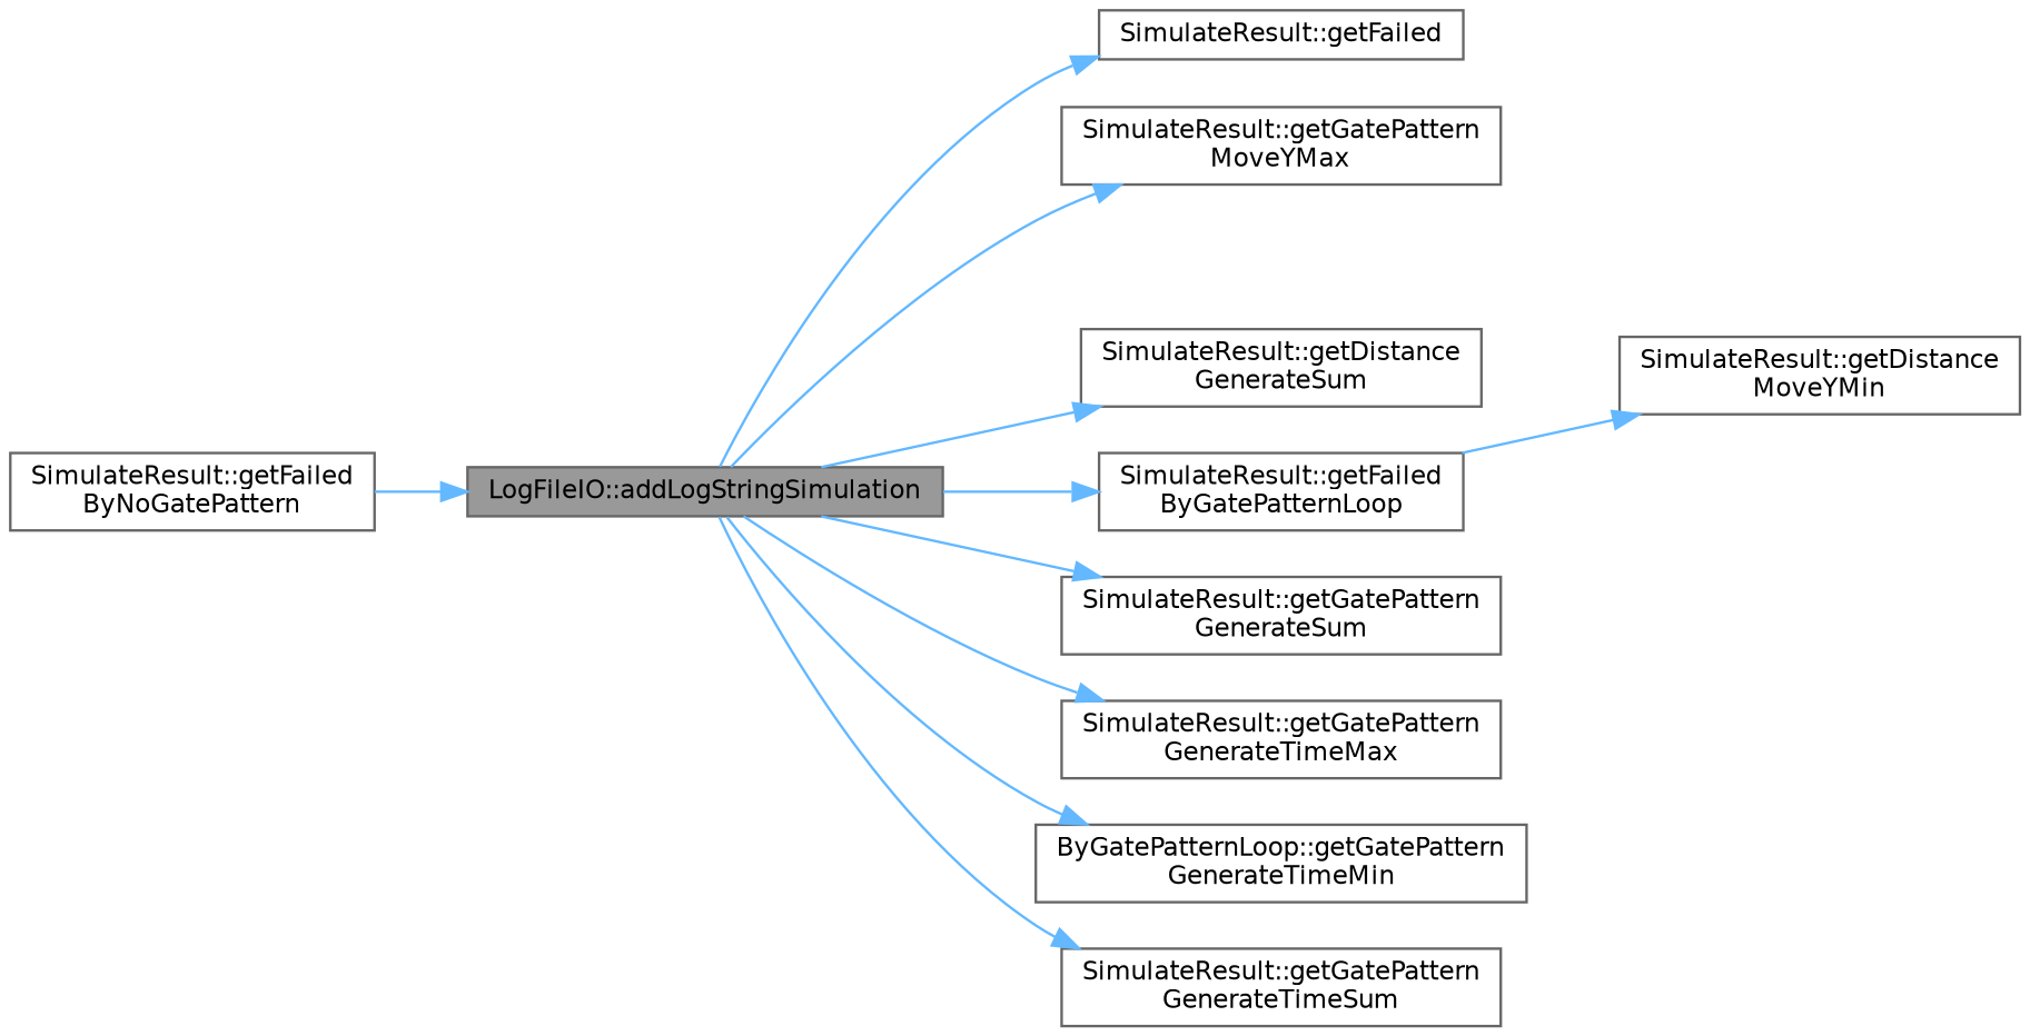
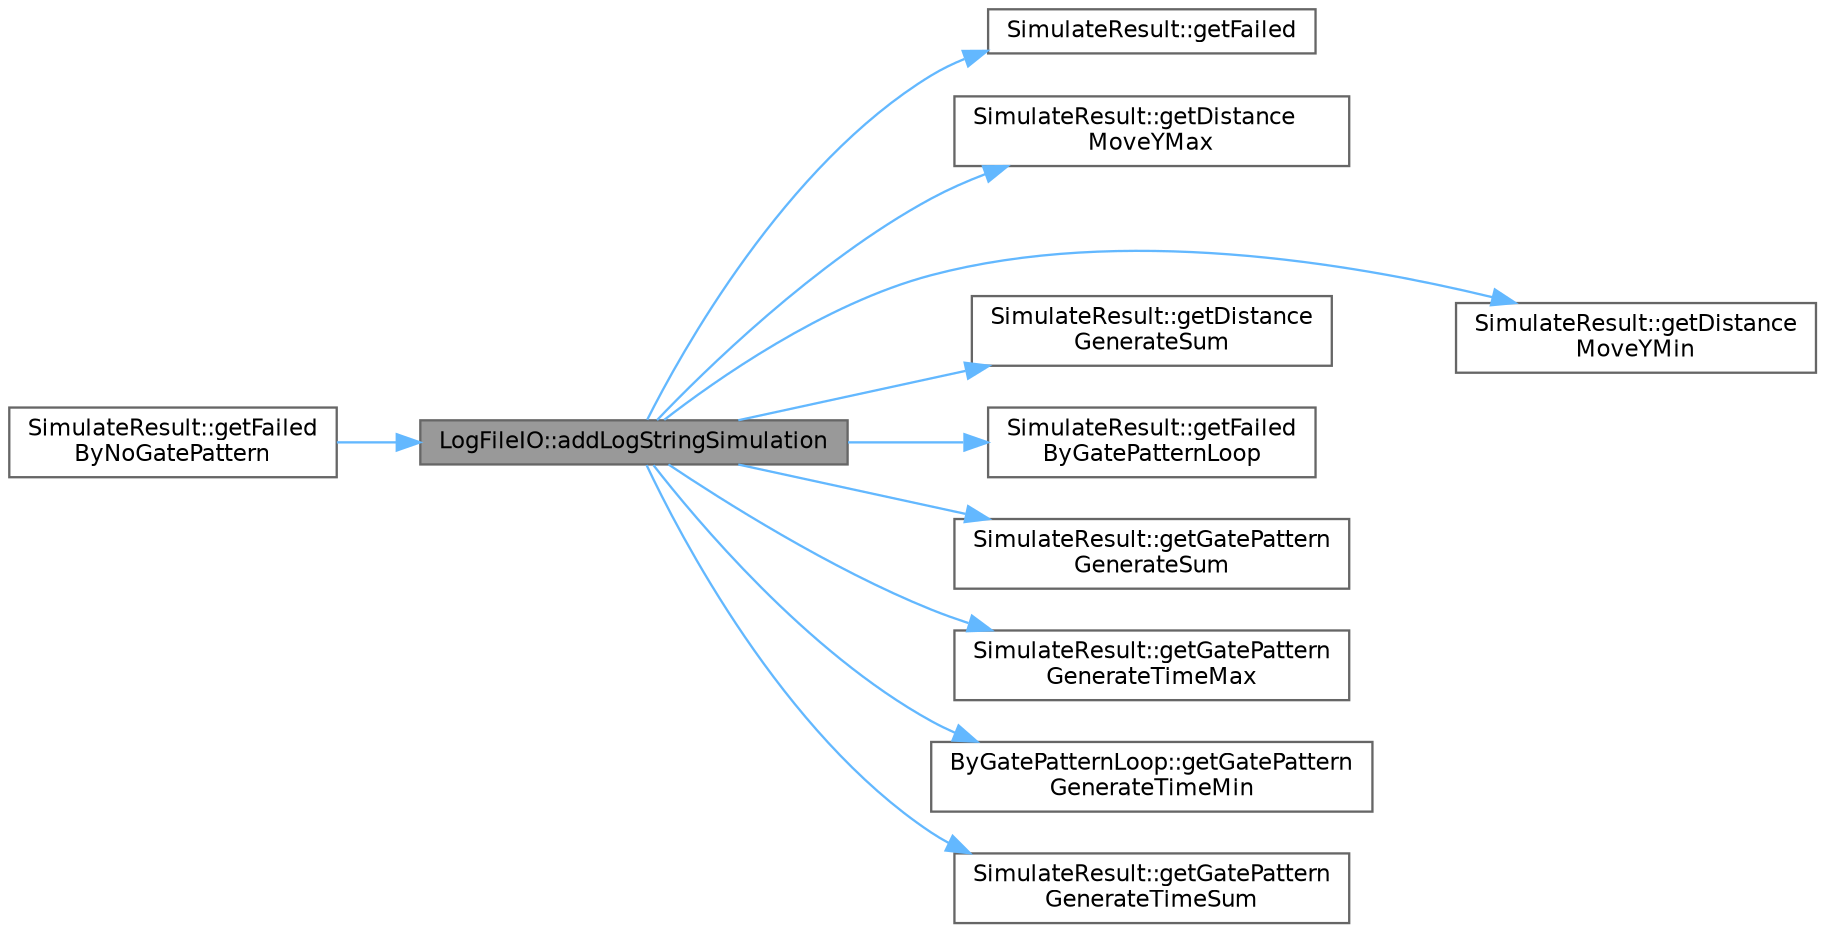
  digraph {
    rankdir=LR
    node [color=grey40 fillcolor=white fontname=Helvetica fontsize=10 shape=box style=filled]
    edge [color=steelblue1 fontname=Helvetica fontsize=10 labelfontname=Helvetica labelfontsize=10 style=solid]
    n1 [color=gray40 fillcolor=grey60 fontcolor=black height=0.2 label="LogFileIO::addLogStringSimulation" width=0.4]
    n2 [height=0.2 label="SimulateResult::getFailed" width=0.4]
-   n3 [height=0.2 label="SimulateResult::getGatePattern\lMoveYMax" width=0.4]
+   n3 [height=0.2 label="SimulateResult::getDistance\lMoveYMax" width=0.4]
    n4 [height=0.2 label="SimulateResult::getDistance\lMoveYMin" width=0.4]
    n5 [height=0.2 label="SimulateResult::getDistance\lGenerateSum" width=0.4]
    n6 [height=0.2 label="SimulateResult::getFailed\lByGatePatternLoop" width=0.4]
    n7 [height=0.2 label="SimulateResult::getGatePattern\lGenerateSum" width=0.4]
    n8 [height=0.2 label="SimulateResult::getGatePattern\lGenerateTimeMax" width=0.4]
    n9 [height=0.2 label="ByGatePatternLoop::getGatePattern\lGenerateTimeMin" width=0.4]
    n10 [height=0.2 label="SimulateResult::getGatePattern\lGenerateTimeSum" width=0.4]
    n11 [height=0.2 label="SimulateResult::getFailed\lByNoGatePattern" width=0.4]
    n1 -> n2
    n1 -> n3
-   n6 -> n4
+   n1 -> n4
    n1 -> n5
    n1 -> n6
    n1 -> n7
    n1 -> n8
    n1 -> n9
    n1 -> n10
    n11 -> n1
  }
